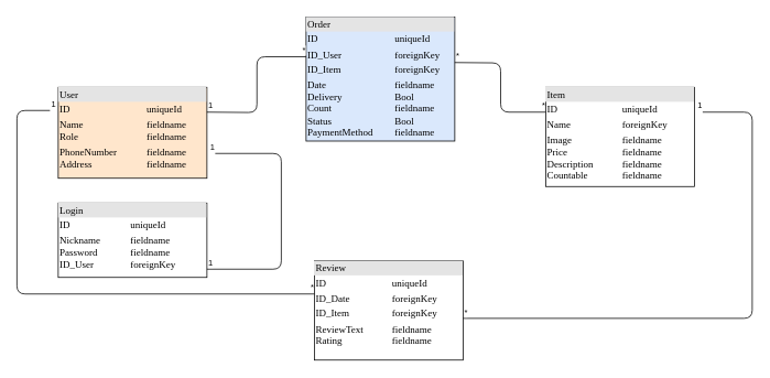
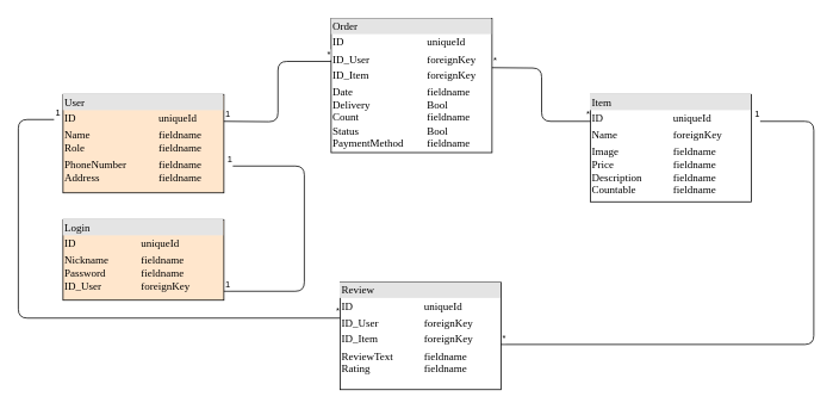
  <mxCell id="0" />
  <mxCell id="1" parent="0" />
  <mxCell id="2" value="&lt;div style=&quot;box-sizing: border-box ; width: 100% ; background: #e4e4e4 ; padding: 2px&quot;&gt;User&lt;/div&gt;&lt;table style=&quot;width: 100% ; font-size: 1em&quot; cellpadding=&quot;2&quot; cellspacing=&quot;0&quot;&gt;&lt;tbody&gt;&lt;tr&gt;&lt;td&gt;ID&lt;/td&gt;&lt;td&gt;uniqueId&lt;/td&gt;&lt;/tr&gt;&lt;tr&gt;&lt;td&gt;Name&lt;br&gt;Role&lt;/td&gt;&lt;td&gt;fieldname&lt;br&gt;fieldname&lt;br&gt;&lt;/td&gt;&lt;/tr&gt;&lt;tr&gt;&lt;td&gt;PhoneNumber&lt;br&gt;Address&amp;nbsp;&lt;/td&gt;&lt;td&gt;fieldname&lt;br&gt;fieldname&lt;br&gt;&lt;/td&gt;&lt;/tr&gt;&lt;/tbody&gt;&lt;/table&gt;" style="verticalAlign=top;align=left;overflow=fill;html=1;rounded=0;shadow=0;comic=0;labelBackgroundColor=none;strokeColor=#000000;strokeWidth=1;fillColor=#ffe6cc;fontFamily=Verdana;fontSize=12;fontColor=#000000;" parent="1" vertex="1"><mxGeometry x="70" y="105" width="180" height="110" as="geometry" /></mxCell>
- <mxCell id="3" value="&lt;div style=&quot;box-sizing: border-box ; width: 100% ; background: #e4e4e4 ; padding: 2px&quot;&gt;Order&lt;/div&gt;&lt;table style=&quot;width: 100% ; font-size: 1em&quot; cellpadding=&quot;2&quot; cellspacing=&quot;0&quot;&gt;&lt;tbody&gt;&lt;tr&gt;&lt;td&gt;ID&lt;/td&gt;&lt;td&gt;uniqueId&lt;/td&gt;&lt;/tr&gt;&lt;tr&gt;&lt;td&gt;ID_User&lt;/td&gt;&lt;td&gt;foreignKey&lt;/td&gt;&lt;/tr&gt;&lt;tr&gt;&lt;td&gt;ID_Item&lt;/td&gt;&lt;td&gt;foreignKey&lt;br&gt;&lt;/td&gt;&lt;/tr&gt;&lt;tr&gt;&lt;td&gt;Date&lt;br&gt;Delivery&lt;br&gt;Count&lt;br&gt;Status&lt;br&gt;PaymentMethod&lt;/td&gt;&lt;td&gt;fieldname&lt;br&gt;Bool&lt;br&gt;fieldname&lt;br&gt;Bool&lt;br&gt;fieldname&lt;br&gt;&lt;/td&gt;&lt;/tr&gt;&lt;/tbody&gt;&lt;/table&gt;" style="verticalAlign=top;align=left;overflow=fill;html=1;rounded=0;shadow=0;comic=0;labelBackgroundColor=none;strokeColor=#000000;strokeWidth=1;fillColor=#dae8fc;fontFamily=Verdana;fontSize=12;fontColor=#000000;" parent="1" vertex="1"><mxGeometry x="370" y="20" width="180" height="150" as="geometry" /></mxCell>
+ <mxCell id="3" value="&lt;div style=&quot;box-sizing: border-box ; width: 100% ; background: #e4e4e4 ; padding: 2px&quot;&gt;Order&lt;/div&gt;&lt;table style=&quot;width: 100% ; font-size: 1em&quot; cellpadding=&quot;2&quot; cellspacing=&quot;0&quot;&gt;&lt;tbody&gt;&lt;tr&gt;&lt;td&gt;ID&lt;/td&gt;&lt;td&gt;uniqueId&lt;/td&gt;&lt;/tr&gt;&lt;tr&gt;&lt;td&gt;ID_User&lt;/td&gt;&lt;td&gt;foreignKey&lt;/td&gt;&lt;/tr&gt;&lt;tr&gt;&lt;td&gt;ID_Item&lt;/td&gt;&lt;td&gt;foreignKey&lt;br&gt;&lt;/td&gt;&lt;/tr&gt;&lt;tr&gt;&lt;td&gt;Date&lt;br&gt;Delivery&lt;br&gt;Count&lt;br&gt;Status&lt;br&gt;PaymentMethod&lt;/td&gt;&lt;td&gt;fieldname&lt;br&gt;Bool&lt;br&gt;fieldname&lt;br&gt;Bool&lt;br&gt;fieldname&lt;br&gt;&lt;/td&gt;&lt;/tr&gt;&lt;/tbody&gt;&lt;/table&gt;" style="verticalAlign=top;align=left;overflow=fill;html=1;rounded=0;shadow=0;comic=0;labelBackgroundColor=none;strokeColor=#000000;strokeWidth=1;fillColor=#ffffff;fontFamily=Verdana;fontSize=12;fontColor=#000000;" parent="1" vertex="1"><mxGeometry x="370" y="20" width="180" height="150" as="geometry" /></mxCell>
  <mxCell id="4" value="&lt;div style=&quot;box-sizing: border-box ; width: 100% ; background: #e4e4e4 ; padding: 2px&quot;&gt;Item&lt;/div&gt;&lt;table style=&quot;width: 100% ; font-size: 1em&quot; cellpadding=&quot;2&quot; cellspacing=&quot;0&quot;&gt;&lt;tbody&gt;&lt;tr&gt;&lt;td&gt;ID&lt;/td&gt;&lt;td&gt;uniqueId&lt;/td&gt;&lt;/tr&gt;&lt;tr&gt;&lt;td&gt;Name&lt;/td&gt;&lt;td&gt;foreignKey&lt;br&gt;&lt;/td&gt;&lt;/tr&gt;&lt;tr&gt;&lt;td&gt;Image&lt;br&gt;Price&lt;br&gt;Description&lt;br&gt;Countable&lt;br&gt;&lt;br&gt;&lt;br&gt;&lt;/td&gt;&lt;td&gt;fieldname&lt;br&gt;fieldname&lt;br&gt;fieldname&lt;br&gt;fieldname&lt;br&gt;&lt;br&gt;&lt;br&gt;&lt;/td&gt;&lt;/tr&gt;&lt;/tbody&gt;&lt;/table&gt;" style="verticalAlign=top;align=left;overflow=fill;html=1;rounded=0;shadow=0;comic=0;labelBackgroundColor=none;strokeColor=#000000;strokeWidth=1;fillColor=#ffffff;fontFamily=Verdana;fontSize=12;fontColor=#000000;" parent="1" vertex="1"><mxGeometry x="660" y="105" width="180" height="120" as="geometry" /></mxCell>
- <mxCell id="5" value="&lt;div style=&quot;box-sizing: border-box ; width: 100% ; background: #e4e4e4 ; padding: 2px&quot;&gt;Review&lt;/div&gt;&lt;table style=&quot;width: 100% ; font-size: 1em&quot; cellpadding=&quot;2&quot; cellspacing=&quot;0&quot;&gt;&lt;tbody&gt;&lt;tr&gt;&lt;td&gt;ID&lt;/td&gt;&lt;td&gt;uniqueId&lt;/td&gt;&lt;/tr&gt;&lt;tr&gt;&lt;td&gt;ID_Date&lt;/td&gt;&lt;td&gt;foreignKey&lt;/td&gt;&lt;/tr&gt;&lt;tr&gt;&lt;td&gt;ID_Item&lt;/td&gt;&lt;td&gt;foreignKey&lt;br&gt;&lt;/td&gt;&lt;/tr&gt;&lt;tr&gt;&lt;td&gt;ReviewText&lt;br&gt;Rating&lt;br&gt;&lt;br&gt;&lt;/td&gt;&lt;td&gt;fieldname&lt;br&gt;fieldname&lt;br&gt;&lt;br&gt;&lt;/td&gt;&lt;/tr&gt;&lt;/tbody&gt;&lt;/table&gt;" style="verticalAlign=top;align=left;overflow=fill;html=1;rounded=0;shadow=0;comic=0;labelBackgroundColor=none;strokeColor=#000000;strokeWidth=1;fillColor=#ffffff;fontFamily=Verdana;fontSize=12;fontColor=#000000;" parent="1" vertex="1"><mxGeometry x="380" y="315" width="180" height="120" as="geometry" /></mxCell>
+ <mxCell id="5" value="&lt;div style=&quot;box-sizing: border-box ; width: 100% ; background: #e4e4e4 ; padding: 2px&quot;&gt;Review&lt;/div&gt;&lt;table style=&quot;width: 100% ; font-size: 1em&quot; cellpadding=&quot;2&quot; cellspacing=&quot;0&quot;&gt;&lt;tbody&gt;&lt;tr&gt;&lt;td&gt;ID&lt;/td&gt;&lt;td&gt;uniqueId&lt;/td&gt;&lt;/tr&gt;&lt;tr&gt;&lt;td&gt;ID_User&lt;/td&gt;&lt;td&gt;foreignKey&lt;/td&gt;&lt;/tr&gt;&lt;tr&gt;&lt;td&gt;ID_Item&lt;/td&gt;&lt;td&gt;foreignKey&lt;br&gt;&lt;/td&gt;&lt;/tr&gt;&lt;tr&gt;&lt;td&gt;ReviewText&lt;br&gt;Rating&lt;br&gt;&lt;br&gt;&lt;/td&gt;&lt;td&gt;fieldname&lt;br&gt;fieldname&lt;br&gt;&lt;br&gt;&lt;/td&gt;&lt;/tr&gt;&lt;/tbody&gt;&lt;/table&gt;" style="verticalAlign=top;align=left;overflow=fill;html=1;rounded=0;shadow=0;comic=0;labelBackgroundColor=none;strokeColor=#000000;strokeWidth=1;fillColor=#ffffff;fontFamily=Verdana;fontSize=12;fontColor=#000000;" parent="1" vertex="1"><mxGeometry x="380" y="315" width="180" height="120" as="geometry" /></mxCell>
  <mxCell id="6" value="" style="endArrow=none;html=1;edgeStyle=orthogonalEdgeStyle;entryX=0;entryY=0.32;entryDx=0;entryDy=0;entryPerimeter=0;" parent="1" target="3" edge="1"><mxGeometry relative="1" as="geometry"><mxPoint x="250" y="135" as="sourcePoint" /><mxPoint x="410" y="135" as="targetPoint" /></mxGeometry></mxCell>
  <mxCell id="7" value="1" style="resizable=0;html=1;align=left;verticalAlign=bottom;labelBackgroundColor=#ffffff;fontSize=10;" parent="6" connectable="0" vertex="1"><mxGeometry x="-1" relative="1" as="geometry" /></mxCell>
  <mxCell id="8" value="*" style="resizable=0;html=1;align=right;verticalAlign=bottom;labelBackgroundColor=#ffffff;fontSize=10;" parent="6" connectable="0" vertex="1"><mxGeometry x="1" relative="1" as="geometry" /></mxCell>
  <mxCell id="9" value="" style="endArrow=none;html=1;edgeStyle=orthogonalEdgeStyle;entryX=0;entryY=0.25;entryDx=0;entryDy=0;" parent="1" target="4" edge="1"><mxGeometry relative="1" as="geometry"><mxPoint x="550" y="75" as="sourcePoint" /><mxPoint x="710" y="75" as="targetPoint" /></mxGeometry></mxCell>
  <mxCell id="10" value="*" style="resizable=0;html=1;align=left;verticalAlign=bottom;labelBackgroundColor=#ffffff;fontSize=10;" parent="9" connectable="0" vertex="1"><mxGeometry x="-1" relative="1" as="geometry" /></mxCell>
  <mxCell id="11" value="*" style="resizable=0;html=1;align=right;verticalAlign=bottom;labelBackgroundColor=#ffffff;fontSize=10;" parent="9" connectable="0" vertex="1"><mxGeometry x="1" relative="1" as="geometry" /></mxCell>
  <mxCell id="12" value="" style="endArrow=none;html=1;edgeStyle=orthogonalEdgeStyle;" parent="1" edge="1"><mxGeometry relative="1" as="geometry"><mxPoint x="60" y="133" as="sourcePoint" /><mxPoint x="380" y="355" as="targetPoint" /><Array as="points"><mxPoint x="20" y="133" /><mxPoint x="20" y="355" /></Array></mxGeometry></mxCell>
  <mxCell id="13" value="1" style="resizable=0;html=1;align=left;verticalAlign=bottom;labelBackgroundColor=#ffffff;fontSize=10;" parent="12" connectable="0" vertex="1"><mxGeometry x="-1" relative="1" as="geometry" /></mxCell>
  <mxCell id="14" value="*" style="resizable=0;html=1;align=right;verticalAlign=bottom;labelBackgroundColor=#ffffff;fontSize=10;" parent="12" connectable="0" vertex="1"><mxGeometry x="1" relative="1" as="geometry" /></mxCell>
  <mxCell id="15" value="" style="endArrow=none;html=1;edgeStyle=orthogonalEdgeStyle;" parent="1" edge="1"><mxGeometry relative="1" as="geometry"><mxPoint x="560" y="384.5" as="sourcePoint" /><mxPoint x="850" y="135" as="targetPoint" /><Array as="points"><mxPoint x="910" y="385" /><mxPoint x="910" y="135" /></Array></mxGeometry></mxCell>
  <mxCell id="16" value="*" style="resizable=0;html=1;align=left;verticalAlign=bottom;labelBackgroundColor=#ffffff;fontSize=10;" parent="15" connectable="0" vertex="1"><mxGeometry x="-1" relative="1" as="geometry" /></mxCell>
  <mxCell id="17" value="1" style="resizable=0;html=1;align=right;verticalAlign=bottom;labelBackgroundColor=#ffffff;fontSize=10;" parent="15" connectable="0" vertex="1"><mxGeometry x="1" relative="1" as="geometry" /></mxCell>
- <mxCell id="18" value="&lt;div style=&quot;box-sizing: border-box ; width: 100% ; background: #e4e4e4 ; padding: 2px&quot;&gt;Login&lt;/div&gt;&lt;table style=&quot;width: 100% ; font-size: 1em&quot; cellpadding=&quot;2&quot; cellspacing=&quot;0&quot;&gt;&lt;tbody&gt;&lt;tr&gt;&lt;td&gt;ID&lt;/td&gt;&lt;td&gt;uniqueId&lt;/td&gt;&lt;/tr&gt;&lt;tr&gt;&lt;td&gt;Nickname&lt;br&gt;Password&lt;br&gt;ID_User&lt;/td&gt;&lt;td&gt;fieldname&lt;br&gt;fieldname&lt;br&gt;foreignKey&lt;br&gt;&lt;/td&gt;&lt;/tr&gt;&lt;tr&gt;&lt;td&gt;&lt;br&gt;&lt;/td&gt;&lt;td&gt;&lt;/td&gt;&lt;/tr&gt;&lt;/tbody&gt;&lt;/table&gt;" style="verticalAlign=top;align=left;overflow=fill;html=1;rounded=0;shadow=0;comic=0;labelBackgroundColor=none;strokeColor=#000000;strokeWidth=1;fillColor=#ffffff;fontFamily=Verdana;fontSize=12;fontColor=#000000;" parent="1" vertex="1"><mxGeometry x="70" y="245" width="180" height="90" as="geometry" /></mxCell>
+ <mxCell id="18" value="&lt;div style=&quot;box-sizing: border-box ; width: 100% ; background: #e4e4e4 ; padding: 2px&quot;&gt;Login&lt;/div&gt;&lt;table style=&quot;width: 100% ; font-size: 1em&quot; cellpadding=&quot;2&quot; cellspacing=&quot;0&quot;&gt;&lt;tbody&gt;&lt;tr&gt;&lt;td&gt;ID&lt;/td&gt;&lt;td&gt;uniqueId&lt;/td&gt;&lt;/tr&gt;&lt;tr&gt;&lt;td&gt;Nickname&lt;br&gt;Password&lt;br&gt;ID_User&lt;/td&gt;&lt;td&gt;fieldname&lt;br&gt;fieldname&lt;br&gt;foreignKey&lt;br&gt;&lt;/td&gt;&lt;/tr&gt;&lt;tr&gt;&lt;td&gt;&lt;br&gt;&lt;/td&gt;&lt;td&gt;&lt;/td&gt;&lt;/tr&gt;&lt;/tbody&gt;&lt;/table&gt;" style="verticalAlign=top;align=left;overflow=fill;html=1;rounded=0;shadow=0;comic=0;labelBackgroundColor=none;strokeColor=#000000;strokeWidth=1;fillColor=#ffe6cc;fontFamily=Verdana;fontSize=12;fontColor=#000000;" parent="1" vertex="1"><mxGeometry x="70" y="245" width="180" height="90" as="geometry" /></mxCell>
  <mxCell id="19" value="" style="endArrow=none;html=1;edgeStyle=orthogonalEdgeStyle;" parent="1" edge="1"><mxGeometry relative="1" as="geometry"><mxPoint x="250" y="325" as="sourcePoint" /><mxPoint x="260" y="185" as="targetPoint" /><Array as="points"><mxPoint x="340" y="325" /><mxPoint x="340" y="185" /></Array></mxGeometry></mxCell>
  <mxCell id="20" value="1" style="resizable=0;html=1;align=left;verticalAlign=bottom;labelBackgroundColor=#ffffff;fontSize=10;" parent="19" connectable="0" vertex="1"><mxGeometry x="-1" relative="1" as="geometry" /></mxCell>
  <mxCell id="21" value="1" style="resizable=0;html=1;align=right;verticalAlign=bottom;labelBackgroundColor=#ffffff;fontSize=10;" parent="19" connectable="0" vertex="1"><mxGeometry x="1" relative="1" as="geometry" /></mxCell>
